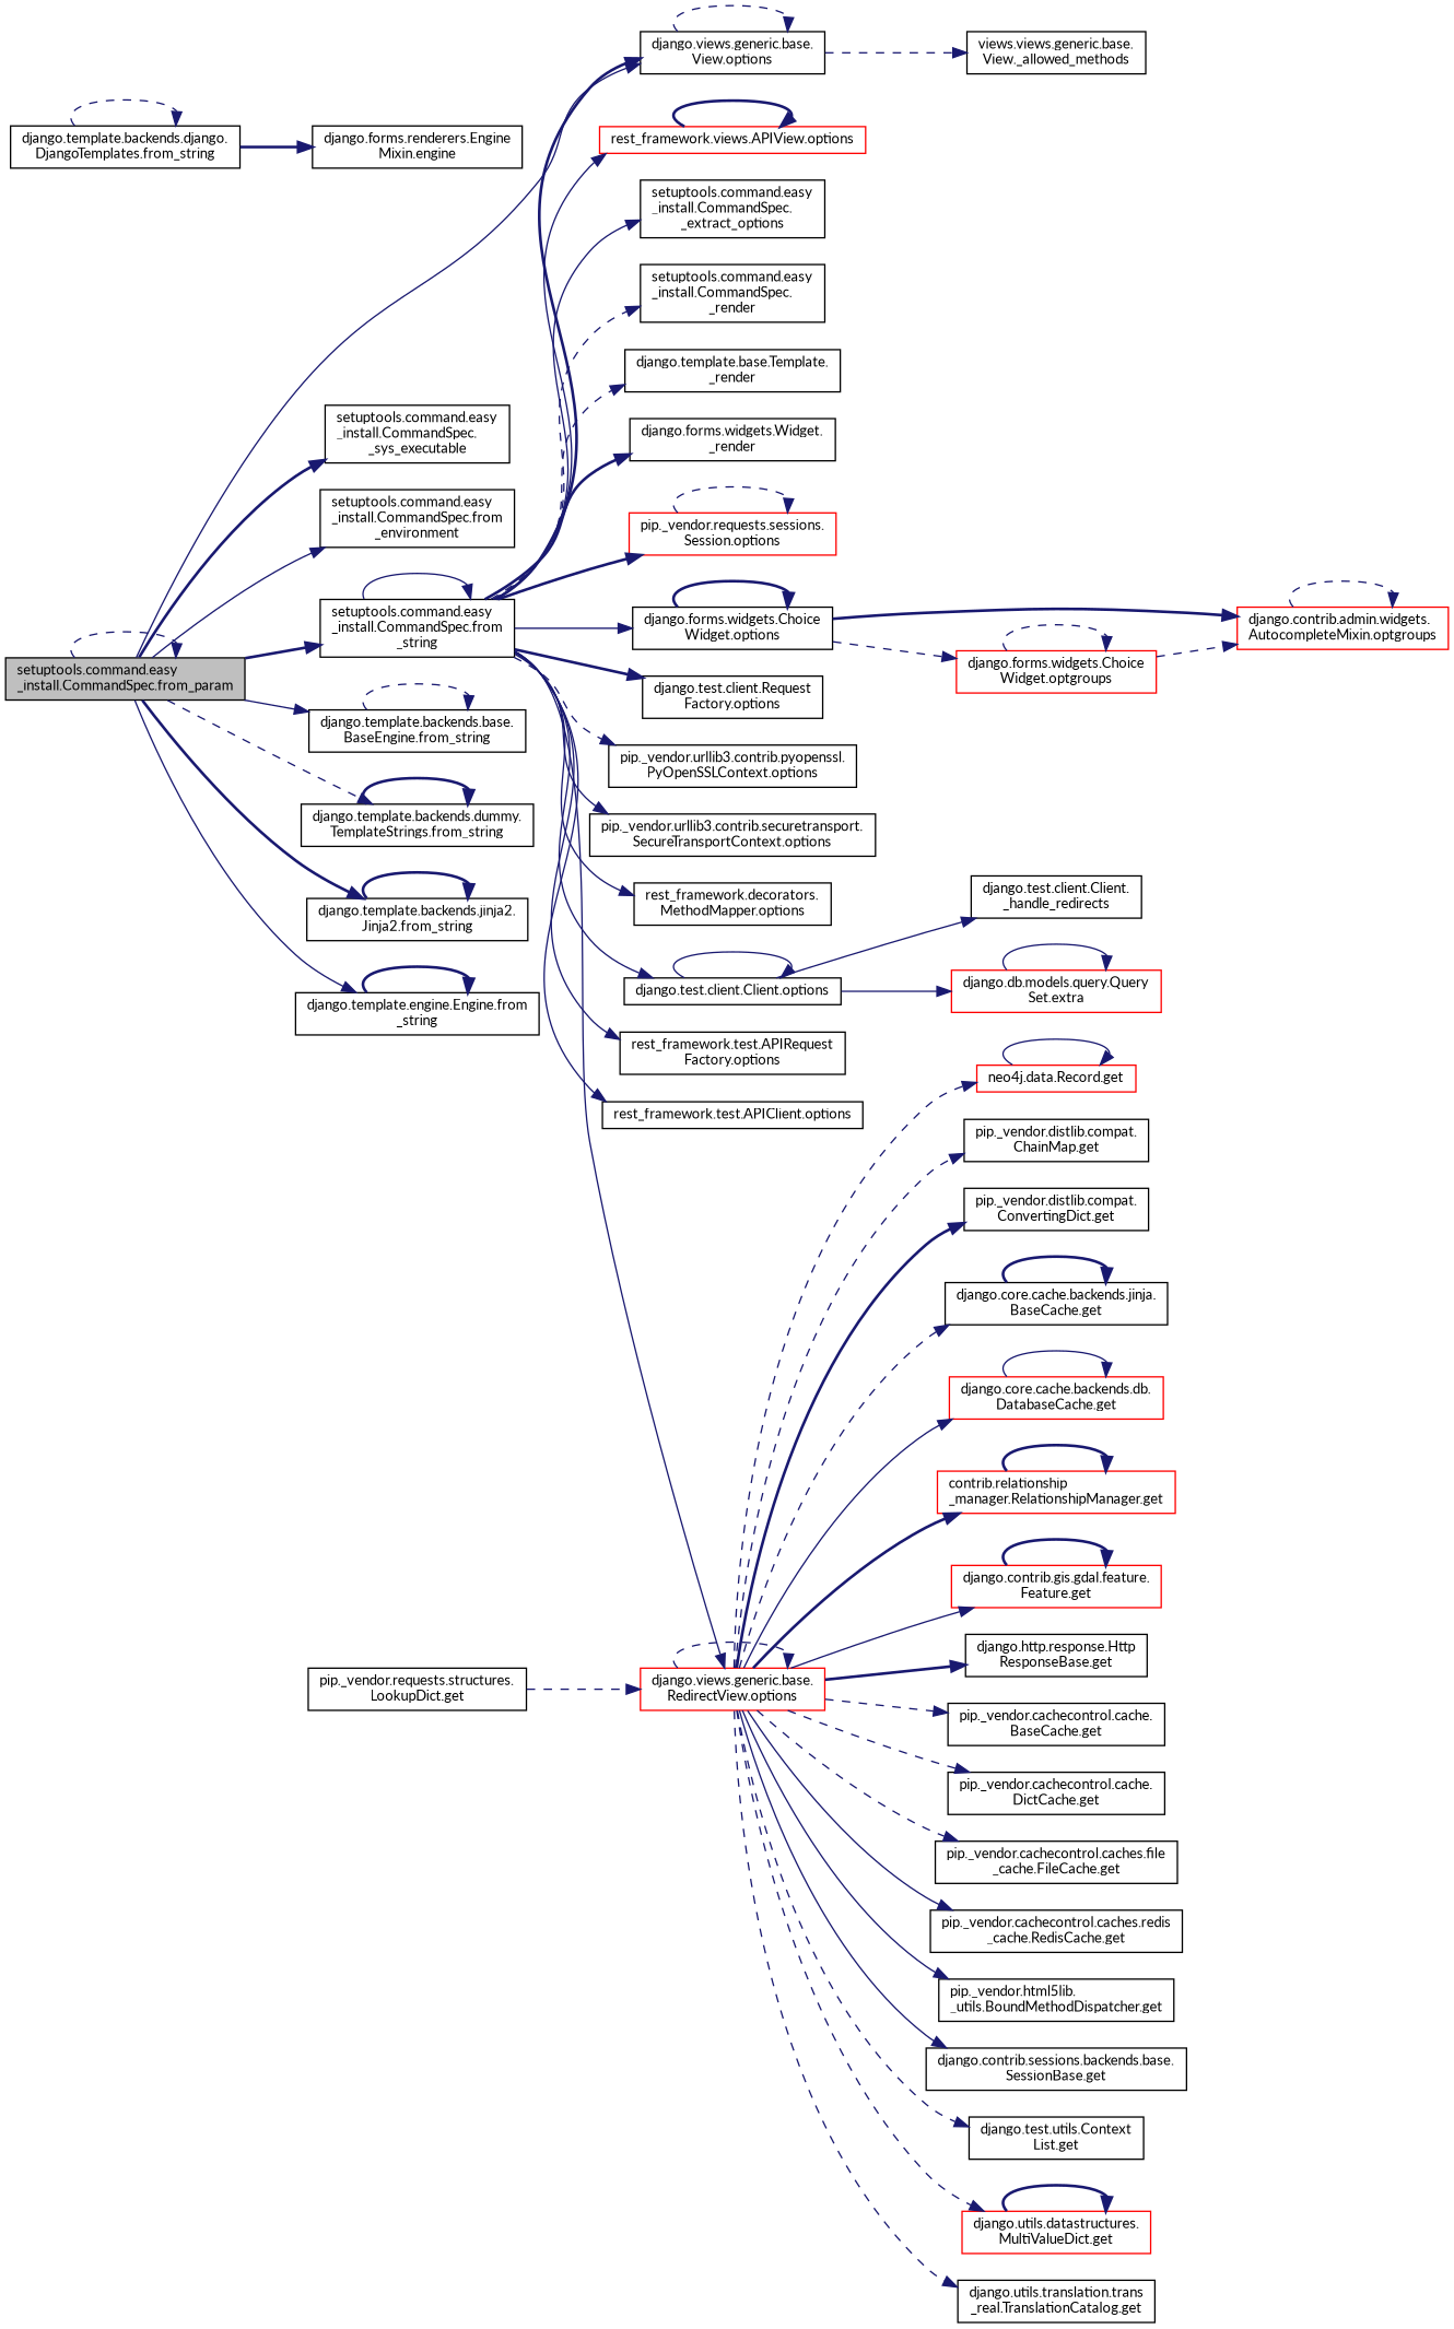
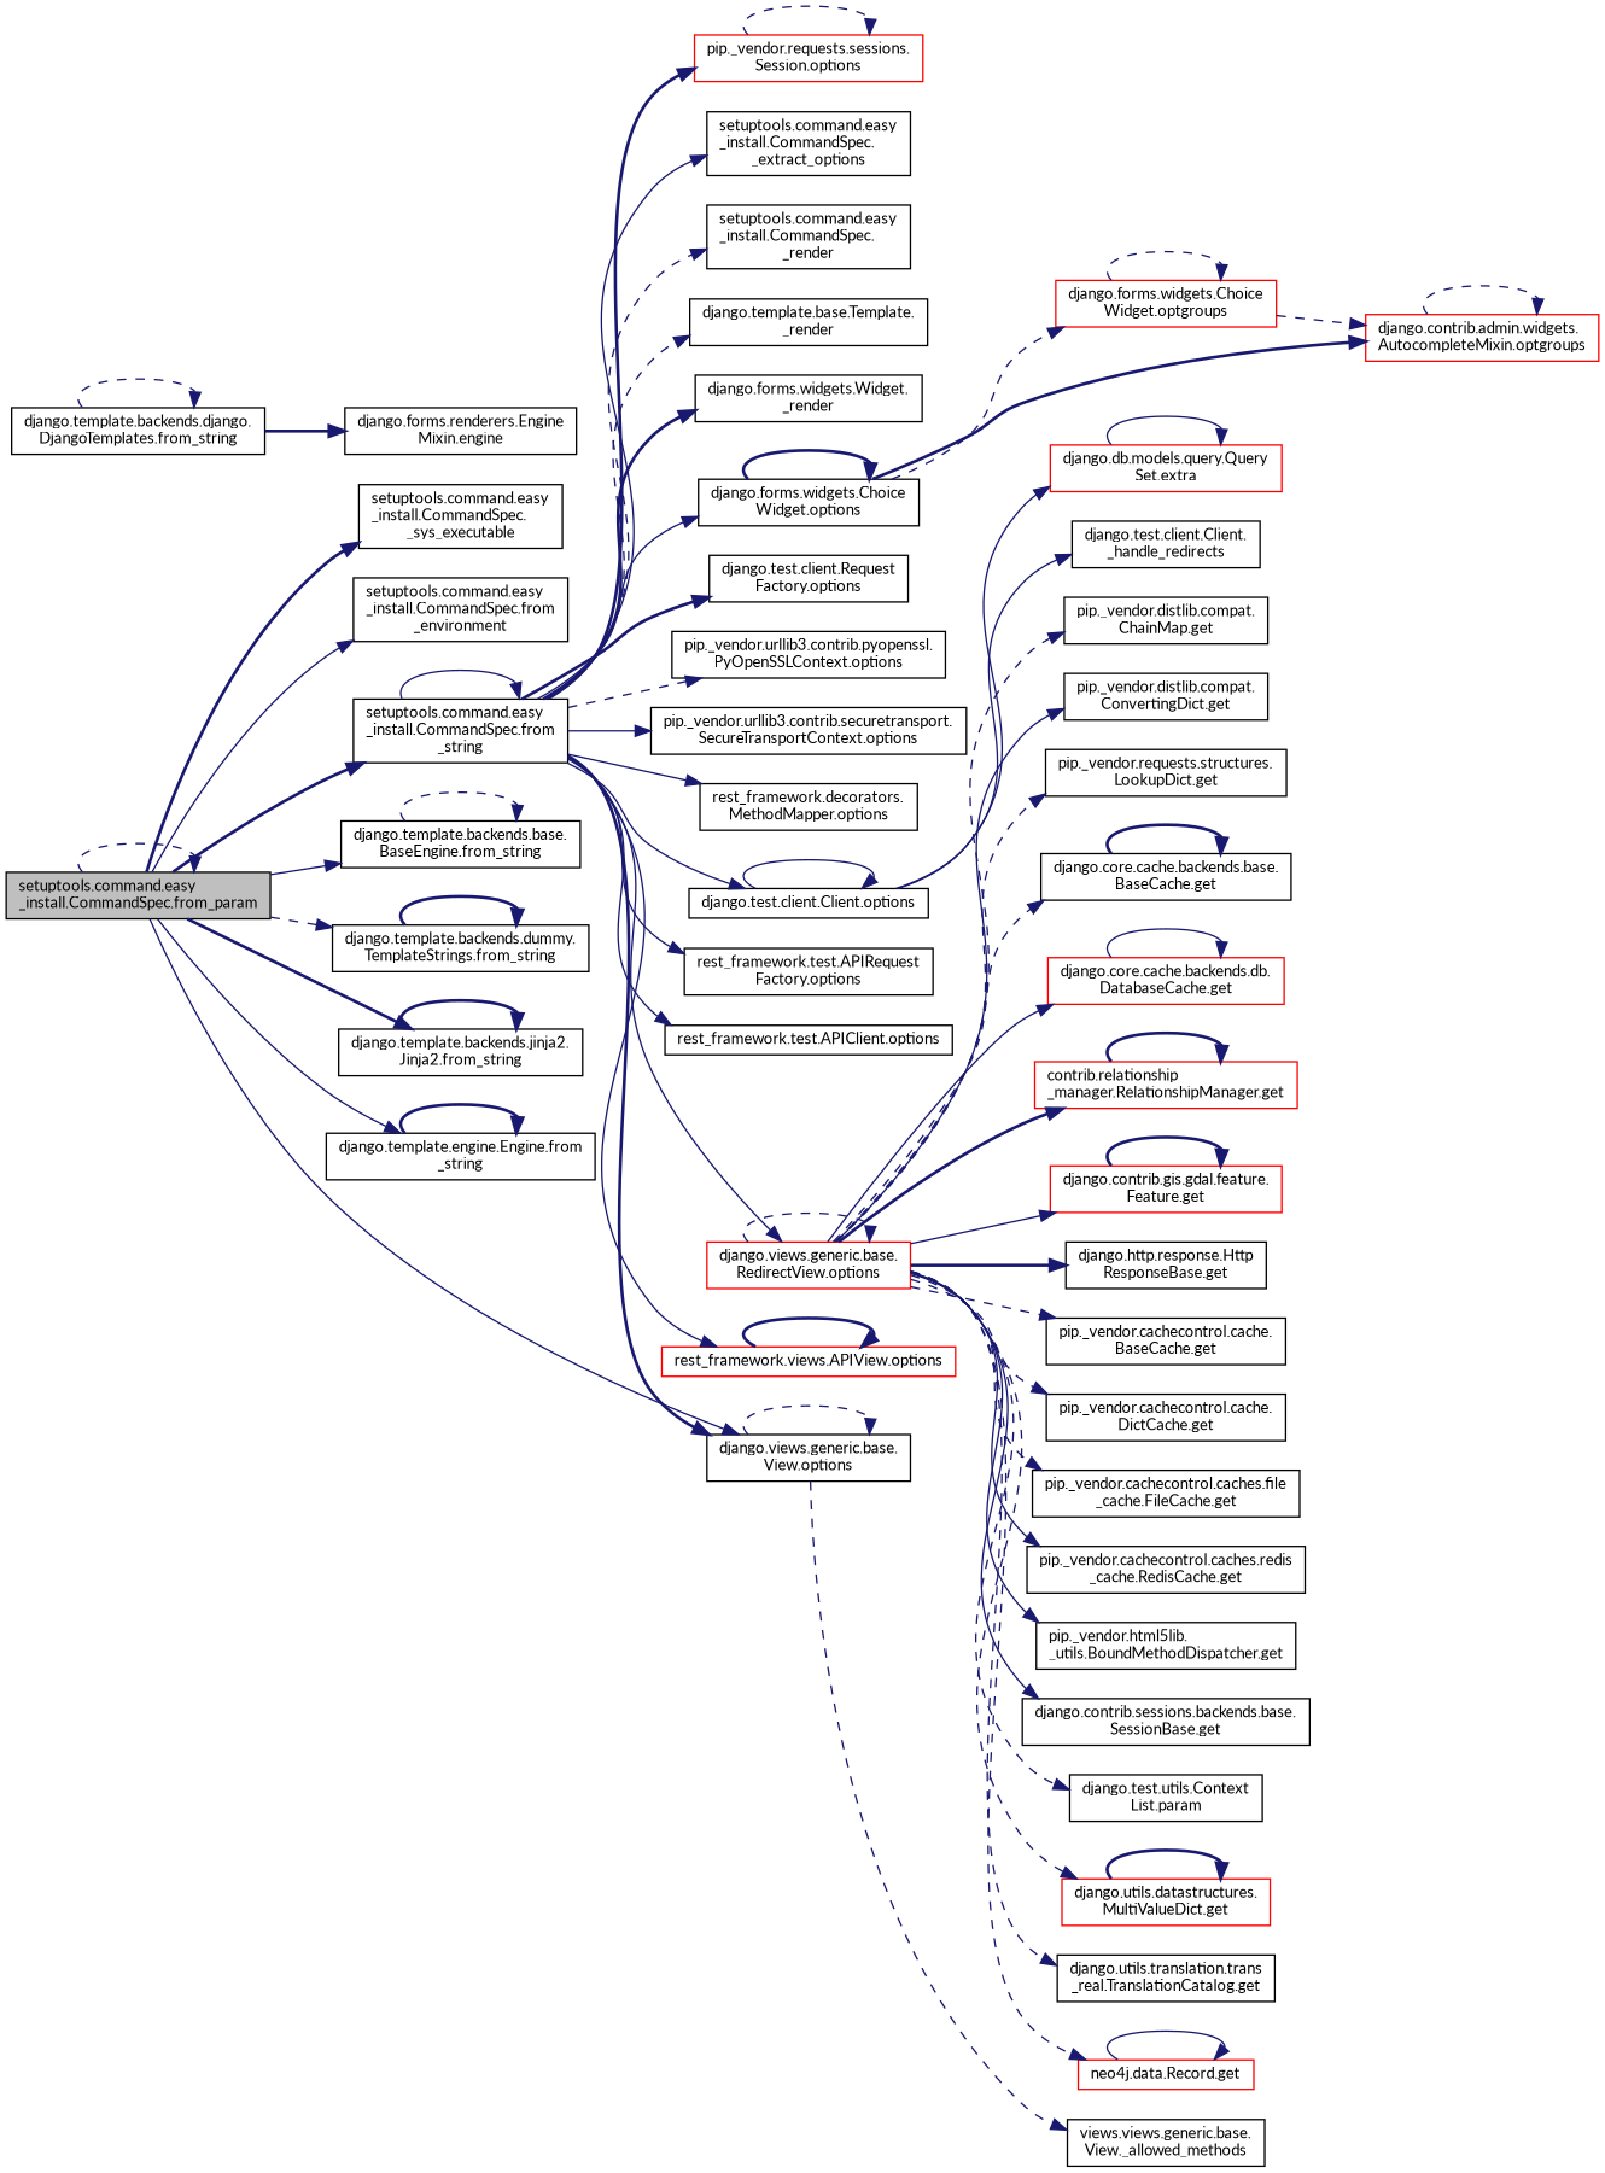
  digraph {
    fontname=Lato
    rankdir=LR
    node [color=black fillcolor=white fontname=Lato fontsize=10 shape=record style=filled]
    edge [color=midnightblue fontname=Lato fontsize=10 labelfontname=Helvetica labelfontsize=10 style=dashed]
    n1 [fillcolor=grey75 fontcolor=black height=0.2 label="setuptools.command.easy\l_install.CommandSpec.from_param" width=0.4]
    n2 [height=0.2 label="setuptools.command.easy\l_install.CommandSpec.\l_sys_executable" width=0.4]
    n3 [height=0.2 label="setuptools.command.easy\l_install.CommandSpec.from\l_environment" width=0.4]
    n4 [height=0.2 label="setuptools.command.easy\l_install.CommandSpec.from\l_string" width=0.4]
    n5 [height=0.2 label="django.template.backends.base.\lBaseEngine.from_string" width=0.4]
    n6 [height=0.2 label="django.template.backends.dummy.\lTemplateStrings.from_string" width=0.4]
    n7 [height=0.2 label="django.template.backends.jinja2.\lJinja2.from_string" width=0.4]
    n8 [height=0.2 label="django.template.engine.Engine.from\l_string" width=0.4]
    n9 [height=0.2 label="django.views.generic.base.\lView.options" width=0.4]
    n10 [height=0.2 label="setuptools.command.easy\l_install.CommandSpec.\l_extract_options" width=0.4]
    n11 [height=0.2 label="setuptools.command.easy\l_install.CommandSpec.\l_render" width=0.4]
    n12 [height=0.2 label="django.template.base.Template.\l_render" width=0.4]
    n13 [height=0.2 label="django.forms.widgets.Widget.\l_render" width=0.4]
    n14 [height=0.2 label="django.forms.widgets.Choice\lWidget.options" width=0.4]
    n15 [height=0.2 label="django.test.client.Request\lFactory.options" width=0.4]
    n16 [height=0.2 label="pip._vendor.urllib3.contrib.pyopenssl.\lPyOpenSSLContext.options" width=0.4]
    n17 [height=0.2 label="pip._vendor.urllib3.contrib.securetransport.\lSecureTransportContext.options" width=0.4]
    n18 [height=0.2 label="rest_framework.decorators.\lMethodMapper.options" width=0.4]
    n19 [height=0.2 label="django.test.client.Client.options" width=0.4]
    n20 [height=0.2 label="rest_framework.test.APIRequest\lFactory.options" width=0.4]
    n21 [height=0.2 label="rest_framework.test.APIClient.options" width=0.4]
    n22 [color=red height=0.2 label="django.views.generic.base.\lRedirectView.options" width=0.4]
    n23 [color=red height=0.2 label="rest_framework.views.APIView.options" width=0.4]
    n24 [color=red height=0.2 label="pip._vendor.requests.sessions.\lSession.options" width=0.4]
    n25 [height=0.2 label="django.template.backends.django.\lDjangoTemplates.from_string" width=0.4]
    n26 [height=0.2 label="django.forms.renderers.Engine\lMixin.engine" width=0.4]
    n27 [color=red height=0.2 label="django.contrib.admin.widgets.\lAutocompleteMixin.optgroups" width=0.4]
    n28 [color=red height=0.2 label="django.forms.widgets.Choice\lWidget.optgroups" width=0.4]
    n29 [height=0.2 label="django.test.client.Client.\l_handle_redirects" width=0.4]
    n30 [color=red height=0.2 label="django.db.models.query.Query\lSet.extra" width=0.4]
    n31 [height=0.2 label="views.views.generic.base.\lView._allowed_methods" width=0.4]
    n32 [color=red height=0.2 label="contrib.relationship\l_manager.RelationshipManager.get" width=0.4]
    n33 [color=red height=0.2 label="django.contrib.gis.gdal.feature.\lFeature.get" width=0.4]
    n34 [height=0.2 label="django.http.response.Http\lResponseBase.get" width=0.4]
    n35 [height=0.2 label="pip._vendor.cachecontrol.cache.\lBaseCache.get" width=0.4]
    n36 [height=0.2 label="pip._vendor.cachecontrol.cache.\lDictCache.get" width=0.4]
    n37 [height=0.2 label="pip._vendor.cachecontrol.caches.file\l_cache.FileCache.get" width=0.4]
    n38 [height=0.2 label="pip._vendor.cachecontrol.caches.redis\l_cache.RedisCache.get" width=0.4]
    n39 [height=0.2 label="pip._vendor.html5lib.\l_utils.BoundMethodDispatcher.get" width=0.4]
    n40 [height=0.2 label="django.contrib.sessions.backends.base.\lSessionBase.get" width=0.4]
-   n41 [height=0.2 label="django.test.utils.Context\lList.get" width=0.4]
+   n41 [height=0.2 label="django.test.utils.Context\lList.param" width=0.4]
    n42 [color=red height=0.2 label="django.utils.datastructures.\lMultiValueDict.get" width=0.4]
    n43 [height=0.2 label="django.utils.translation.trans\l_real.TranslationCatalog.get" width=0.4]
    n44 [color=red height=0.2 label="neo4j.data.Record.get" width=0.4]
    n45 [height=0.2 label="pip._vendor.distlib.compat.\lChainMap.get" width=0.4]
    n46 [height=0.2 label="pip._vendor.distlib.compat.\lConvertingDict.get" width=0.4]
    n47 [height=0.2 label="pip._vendor.requests.structures.\lLookupDict.get" width=0.4]
-   n48 [height=0.2 label="django.core.cache.backends.jinja.\lBaseCache.get" width=0.4]
+   n48 [height=0.2 label="django.core.cache.backends.base.\lBaseCache.get" width=0.4]
    n49 [color=red height=0.2 label="django.core.cache.backends.db.\lDatabaseCache.get" width=0.4]
    n1 -> n1
    n1 -> n2 [style=bold]
    n1 -> n3 [style=solid]
    n1 -> n4 [style=bold]
    n1 -> n5 [style=solid]
    n1 -> n6
    n1 -> n7 [style=bold]
    n1 -> n8 [style=solid]
    n1 -> n9 [style=solid]
    n4 -> n4 [style=solid]
    n4 -> n9 [style=bold]
    n4 -> n10 [style=solid]
    n4 -> n11
    n4 -> n12
    n4 -> n13 [style=bold]
    n4 -> n14 [style=solid]
    n4 -> n15 [style=bold]
    n4 -> n16
    n4 -> n17 [style=solid]
    n4 -> n18 [style=solid]
    n4 -> n19 [style=solid]
    n4 -> n20 [style=solid]
    n4 -> n21 [style=solid]
    n4 -> n22 [style=solid]
    n4 -> n23 [style=solid]
    n4 -> n24 [style=bold]
    n5 -> n5
    n6 -> n6 [style=bold]
    n7 -> n7 [style=bold]
    n8 -> n8 [style=bold]
    n9 -> n9
    n9 -> n31
    n14 -> n14 [style=bold]
    n14 -> n27 [style=bold]
    n14 -> n28
    n19 -> n19 [style=solid]
    n19 -> n29 [style=solid]
    n19 -> n30 [style=solid]
    n22 -> n22
    n22 -> n32 [style=bold]
    n22 -> n33 [style=solid]
    n22 -> n34 [style=bold]
    n22 -> n35
    n22 -> n36
    n22 -> n37
    n22 -> n38 [style=solid]
    n22 -> n39 [style=solid]
    n22 -> n40 [style=solid]
    n22 -> n41
    n22 -> n42
    n22 -> n43
    n22 -> n44
    n22 -> n45
-   n22 -> n46 [style=bold]
-   n47 -> n22
+   n22 -> n46 [style=solid]
+   n22 -> n47
    n22 -> n48
    n22 -> n49 [style=solid]
    n23 -> n23 [style=bold]
    n24 -> n24
    n25 -> n25
    n25 -> n26 [style=bold]
    n27 -> n27
    n28 -> n27
    n28 -> n28
    n30 -> n30 [style=solid]
    n32 -> n32 [style=bold]
    n33 -> n33 [style=bold]
    n42 -> n42 [style=bold]
    n44 -> n44 [style=solid]
    n48 -> n48 [style=bold]
    n49 -> n49 [style=solid]
  }
